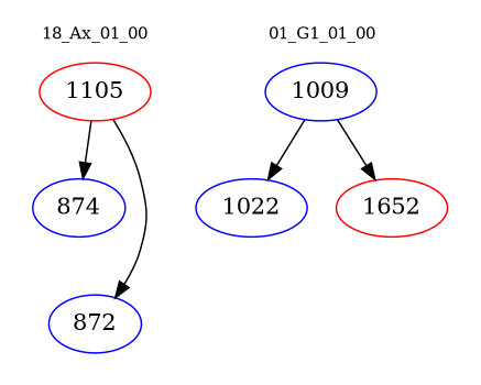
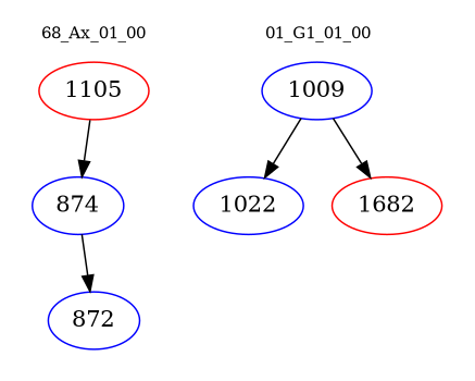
  digraph {
    node [color=blue]
    edge [color=black]
    n1 [label=874]
    n2 [label=872]
    n3 [color=red label=1105]
    n4 [label=1009]
    n5 [label=1022]
-   n6 [color=red label=1652]
+   n6 [color=red label=1682]
    subgraph cluster_1 {
      color=white
      fontsize=10
-     label="18_Ax_01_00"
+     label="68_Ax_01_00"
      n1
      n2
      n3
    }
    subgraph cluster_2 {
      color=white
      fontsize=10
      label="01_G1_01_00"
      n4
      n5
      n6
    }
-   n3 -> n2
+   n1 -> n2
    n3 -> n1
    n4 -> n5
    n4 -> n6
  }
